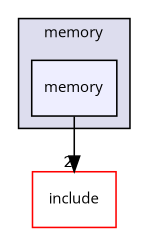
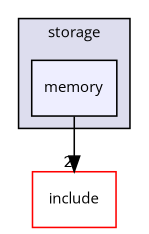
  digraph {
    compound=true
    fontname="Open Sans"
    node [fontname="Open Sans" fontsize=10 shape=box style=filled]
    n1 [fillcolor="#eeeeff" label=memory pencolor=black]
    n2 [color=red fillcolor=white label=include]
    subgraph cluster_1 {
      bgcolor="#ddddee"
      fontsize=10
-     label=memory
+     label=storage
      pencolor=black
      n1
    }
    n1 -> n2 [headlabel=2 labeldistance=1.5 labelfontname=Helvetica labelfontsize=10 fontname="Open Sans"]
  }
